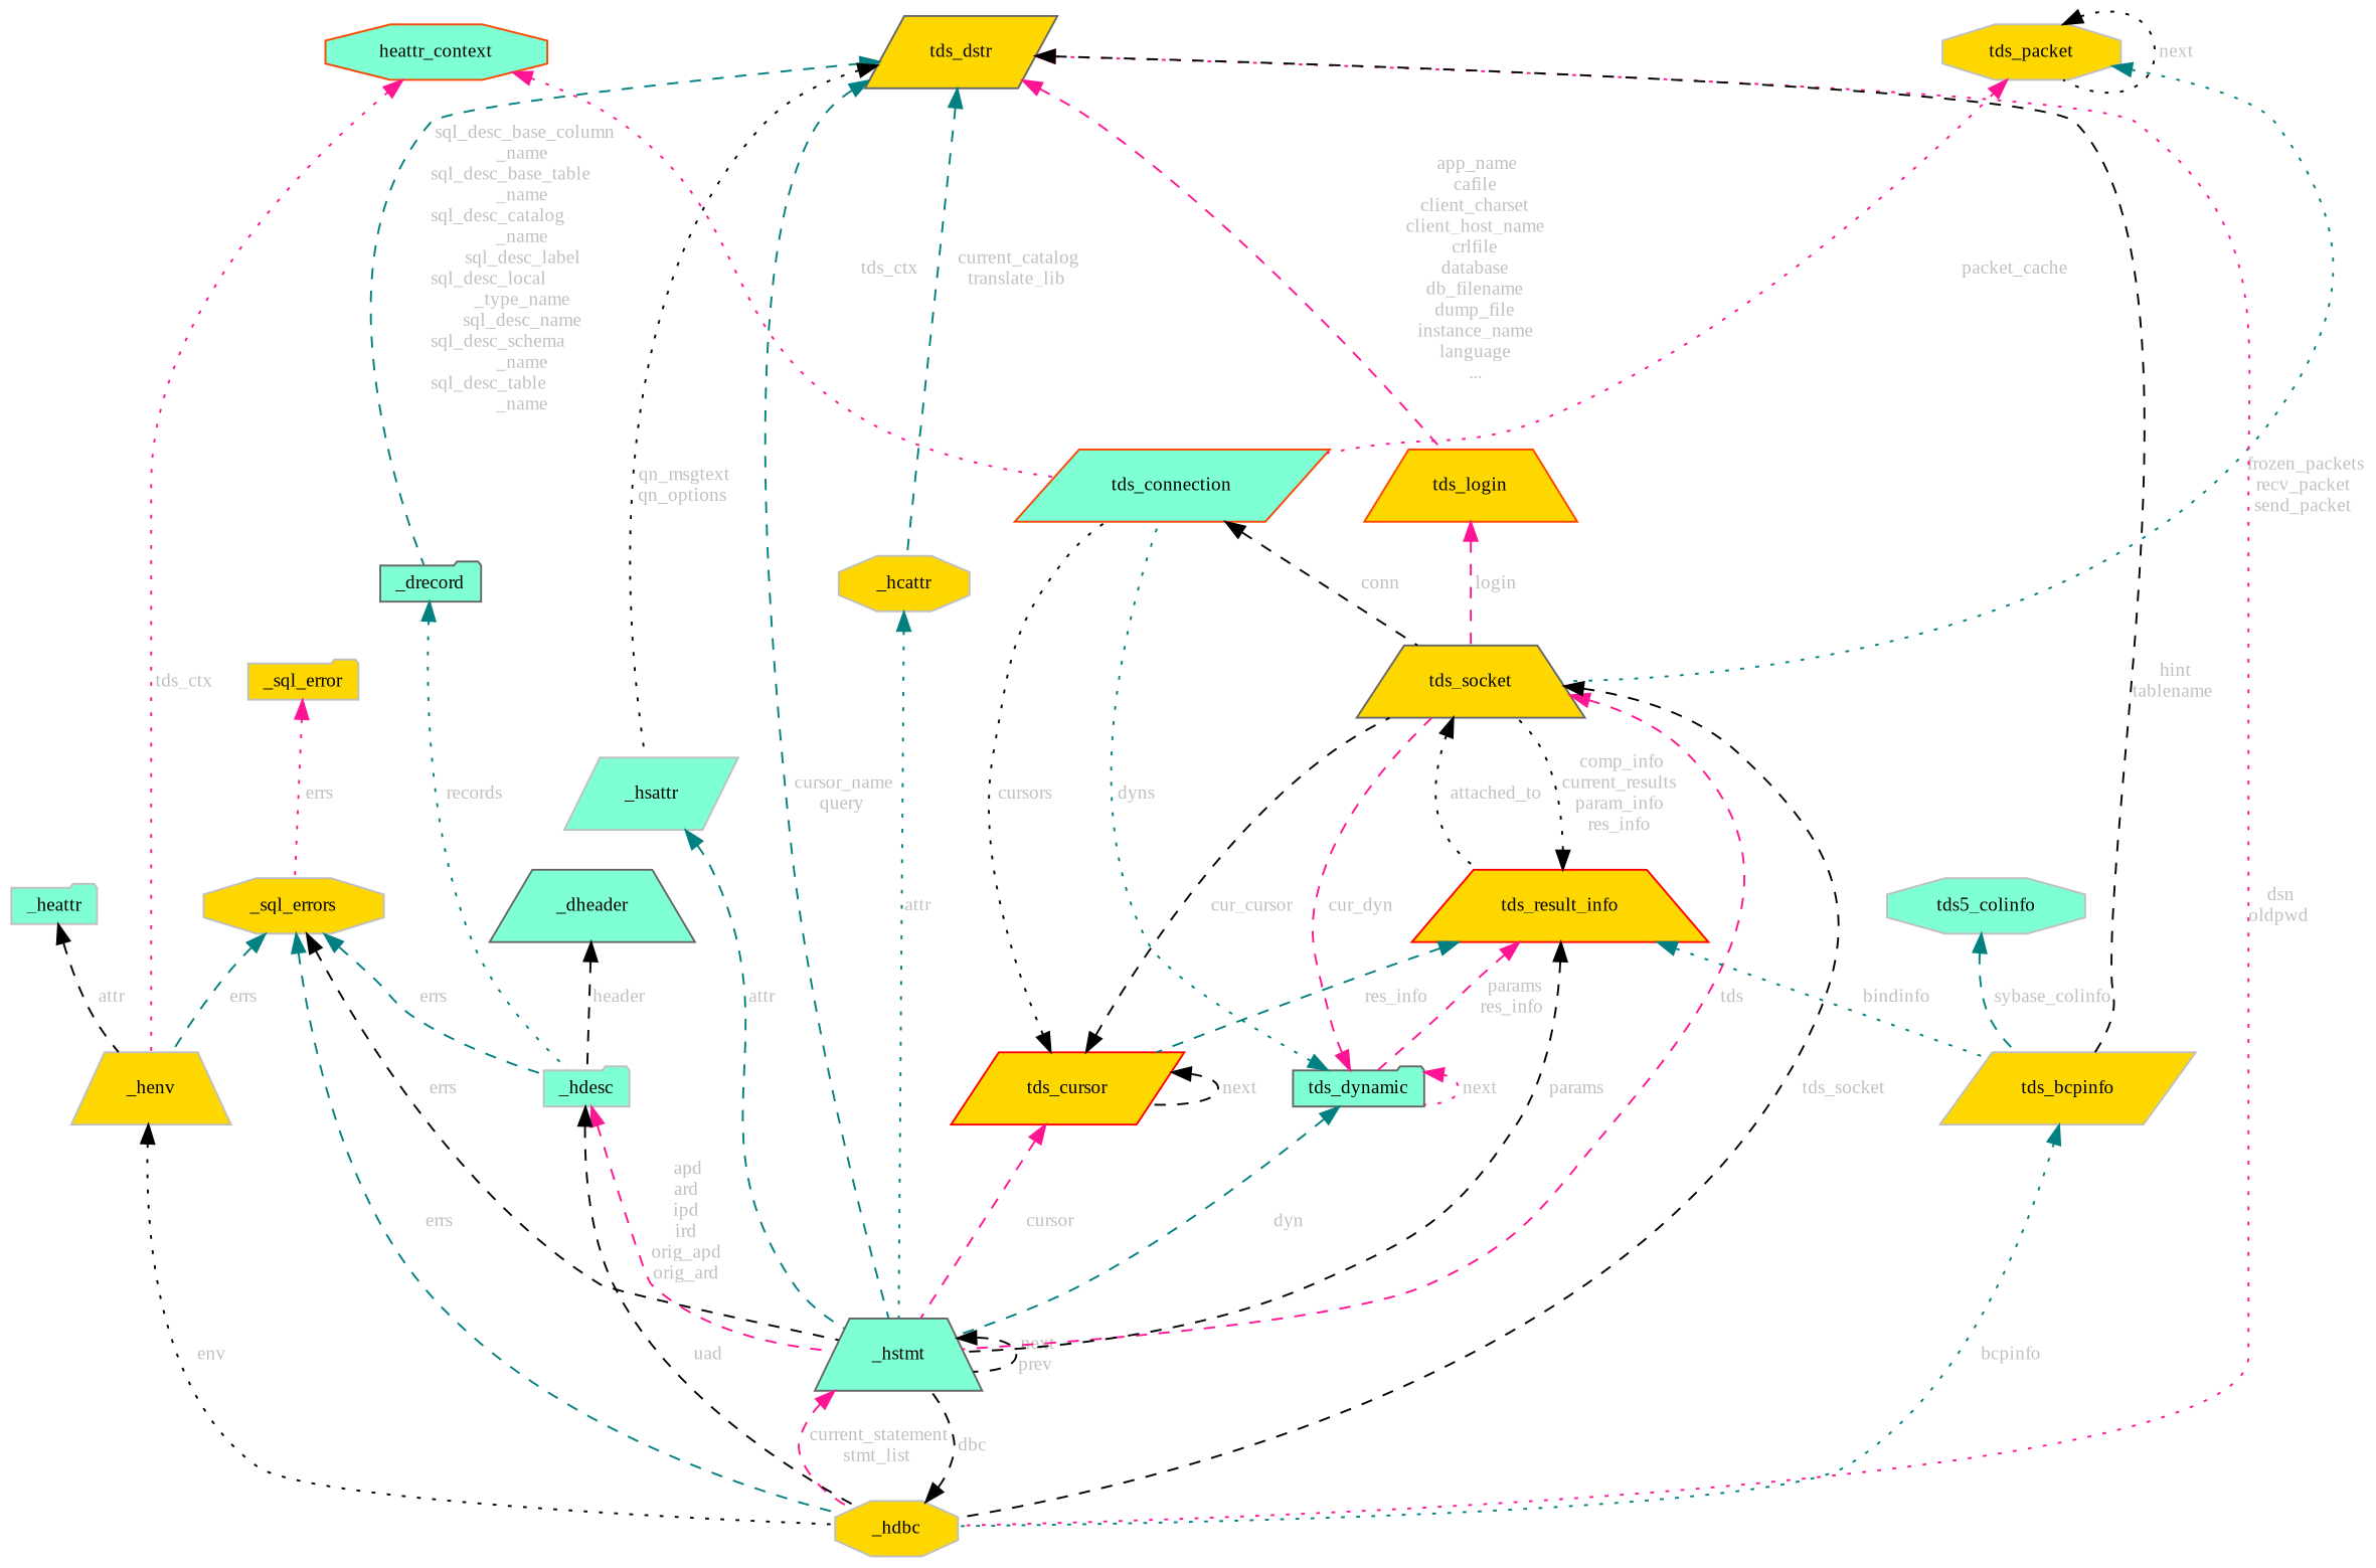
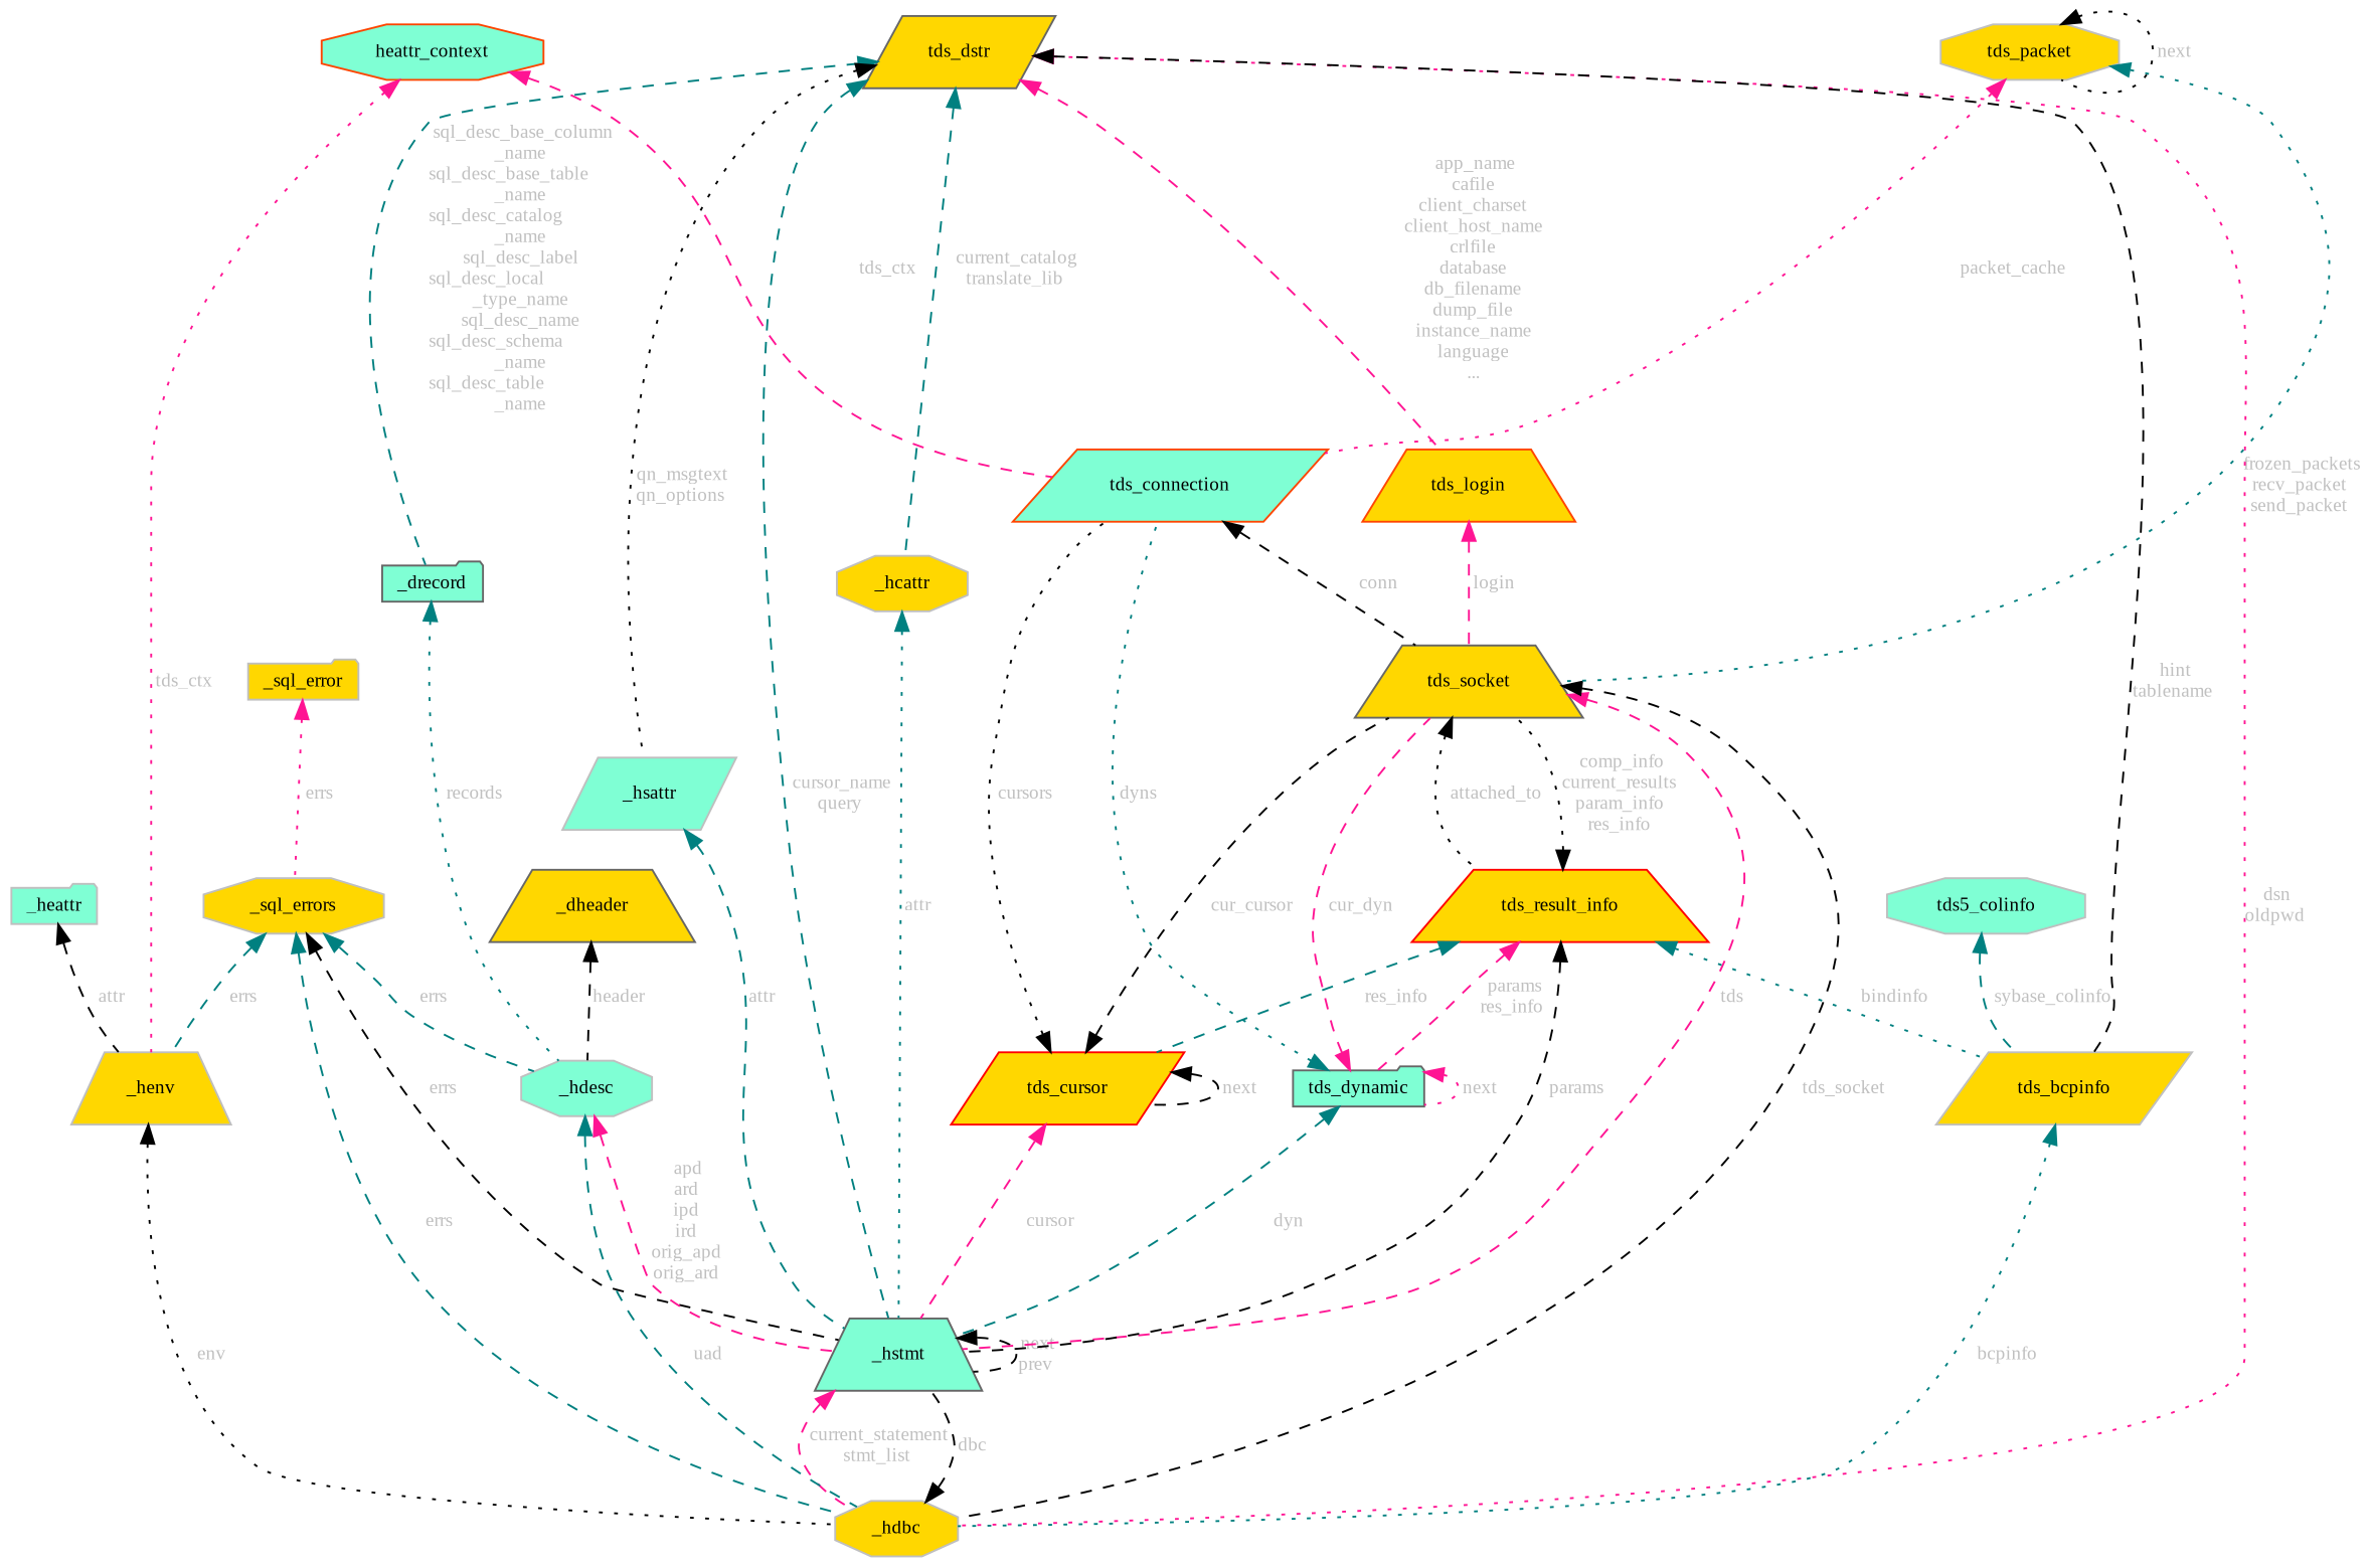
  digraph {
    fontname="Liberation Serif"
    rankdir=TB
    node [color=grey75 fillcolor=gold fontname="Liberation Serif" fontsize=10 shape=octagon style=filled]
    edge [color=black dir=back fontcolor=grey fontname="Liberation Serif" fontsize=10 labelfontname=Helvetica labelfontsize=10 style=dashed]
    n1 [color=gray40 fillcolor=aquamarine fontcolor=black height=0.2 label=_hstmt shape=trapezium width=0.4]
    n2 [height=0.2 label=_hdbc width=0.4]
    n3 [height=0.2 label=_sql_errors width=0.4]
    n4 [height=0.2 label=_henv shape=trapezium width=0.4]
-   n5 [fillcolor=aquamarine height=0.2 label=_hdesc shape=folder width=0.4]
+   n5 [fillcolor=aquamarine height=0.2 label=_hdesc width=0.4]
    n6 [height=0.2 label=_sql_error shape=folder width=0.4]
    n7 [color=orangered fillcolor=aquamarine height=0.2 label=heattr_context width=0.4]
    n8 [color=orangered fillcolor=aquamarine height=0.2 label=tds_connection shape=parallelogram width=0.4]
    n9 [color=gray40 height=0.2 label=tds_socket shape=trapezium width=0.4]
    n10 [fillcolor=aquamarine height=0.2 label=_heattr shape=folder width=0.4]
    n11 [color=red height=0.2 label=tds_result_info shape=trapezium width=0.4]
    n12 [color=red height=0.2 label=tds_cursor shape=parallelogram width=0.4]
    n13 [color=gray40 fillcolor=aquamarine height=0.2 label=tds_dynamic shape=folder width=0.4]
    n14 [height=0.2 label=tds_bcpinfo shape=parallelogram width=0.4]
    n15 [height=0.2 label=tds_packet width=0.4]
    n16 [color=orangered height=0.2 label=tds_login shape=trapezium width=0.4]
    n17 [color=gray40 height=0.2 label=tds_dstr shape=parallelogram width=0.4]
    n18 [height=0.2 label=_hcattr width=0.4]
    n19 [color=gray40 fillcolor=aquamarine height=0.2 label=_drecord shape=folder width=0.4]
    n20 [fillcolor=aquamarine height=0.2 label=_hsattr shape=parallelogram width=0.4]
-   n21 [color=gray40 fillcolor=aquamarine height=0.2 label=_dheader shape=trapezium width=0.4]
+   n21 [color=gray40 height=0.2 label=_dheader shape=trapezium width=0.4]
    n22 [fillcolor=aquamarine height=0.2 label=tds5_colinfo width=0.4]
    n1 -> n1 [label=" next\nprev"]
    n1 -> n2 [color=deeppink label=" current_statement\nstmt_list"]
    n2 -> n1 [label=" dbc"]
    n3 -> n1 [label=" errs"]
    n3 -> n2 [color=teal label=" errs"]
    n3 -> n4 [color=teal label=" errs"]
    n3 -> n5 [color=teal label=" errs"]
    n4 -> n2 [label=" env" style=dotted]
    n5 -> n1 [color=deeppink label=" apd\nard\nipd\nird\norig_apd\norig_ard"]
-   n5 -> n2 [label=" uad"]
+   n5 -> n2 [color=teal label=" uad"]
    n6 -> n3 [color=deeppink label=" errs" style=dotted]
    n7 -> n4 [color=deeppink label=" tds_ctx" style=dotted]
-   n7 -> n8 [color=deeppink label=" tds_ctx" style=dotted]
+   n7 -> n8 [color=deeppink label=" tds_ctx"]
    n8 -> n9 [label=" conn"]
    n9 -> n1 [color=deeppink label=" tds"]
    n9 -> n2 [label=" tds_socket"]
    n9 -> n11 [label=" attached_to" style=dotted]
    n10 -> n4 [label=" attr"]
    n11 -> n1 [label=" params"]
    n11 -> n9 [label=" comp_info\ncurrent_results\nparam_info\nres_info" style=dotted]
    n11 -> n12 [color=teal label=" res_info"]
    n11 -> n13 [color=deeppink label=" params\nres_info"]
    n11 -> n14 [color=teal label=" bindinfo" style=dotted]
    n12 -> n1 [color=deeppink label=" cursor"]
    n12 -> n8 [label=" cursors" style=dotted]
    n12 -> n9 [label=" cur_cursor"]
    n12 -> n12 [label=" next"]
    n13 -> n1 [color=teal label=" dyn"]
    n13 -> n8 [color=teal label=" dyns" style=dotted]
    n13 -> n9 [color=deeppink label=" cur_dyn"]
    n13 -> n13 [color=deeppink label=" next" style=dotted]
    n14 -> n2 [color=teal label=" bcpinfo" style=dotted]
    n15 -> n8 [color=deeppink label=" packet_cache" style=dotted]
    n15 -> n9 [color=teal label=" frozen_packets\nrecv_packet\nsend_packet" style=dotted]
    n15 -> n15 [label=" next" style=dotted]
    n16 -> n9 [color=deeppink label=" login"]
    n17 -> n1 [color=teal label=" cursor_name\nquery"]
    n17 -> n2 [color=deeppink label=" dsn\noldpwd" style=dotted]
    n17 -> n14 [label=" hint\ntablename"]
    n17 -> n16 [color=deeppink label=" app_name\ncafile\nclient_charset\nclient_host_name\ncrlfile\ndatabase\ndb_filename\ndump_file\ninstance_name\nlanguage\n..."]
    n17 -> n18 [color=teal label=" current_catalog\ntranslate_lib"]
    n17 -> n19 [color=teal label=" sql_desc_base_column\l_name\nsql_desc_base_table\l_name\nsql_desc_catalog\l_name\nsql_desc_label\nsql_desc_local\l_type_name\nsql_desc_name\nsql_desc_schema\l_name\nsql_desc_table\l_name"]
    n17 -> n20 [label=" qn_msgtext\nqn_options" style=dotted]
    n18 -> n1 [color=teal label=" attr" style=dotted]
    n19 -> n5 [color=teal label=" records" style=dotted]
    n20 -> n1 [color=teal label=" attr"]
    n21 -> n5 [label=" header"]
    n22 -> n14 [color=teal label=" sybase_colinfo"]
  }
